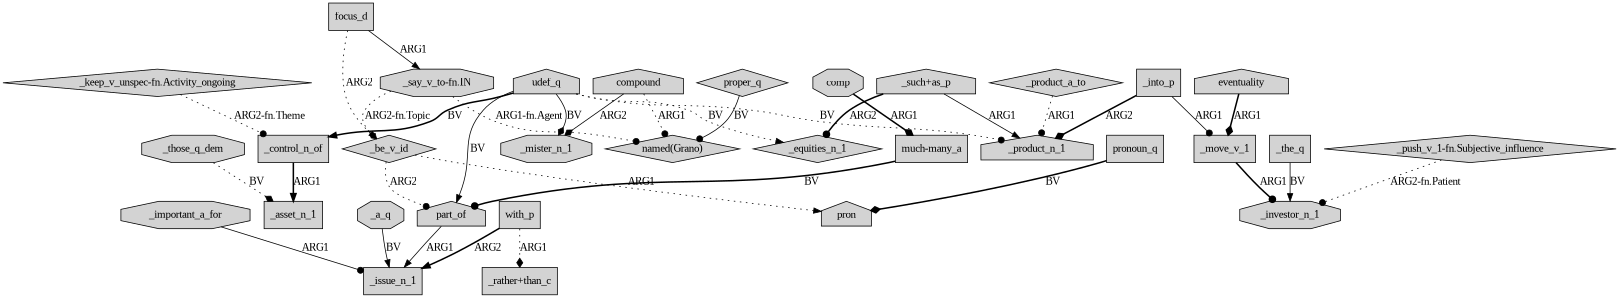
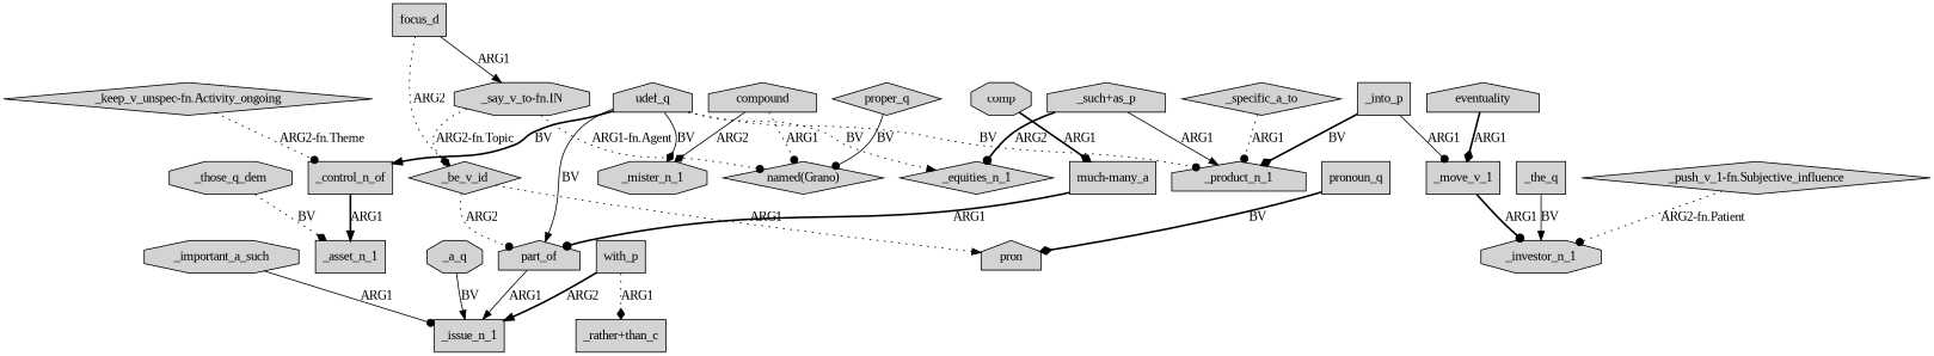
  digraph {
    fontname="Liberation Serif"
    node [fontname="Liberation Serif" shape=box style=filled]
    edge [arrowhead=dot fontname="Liberation Serif" style=dotted]
    _be_v_id [shape=diamond]
    focus_d
    "_say_v_to-fn.IN" [shape=octagon]
    part_of [shape=house]
    pron [shape=house]
    "named(Grano)" [shape=diamond]
    _issue_n_1
    _control_n_of
    _asset_n_1
    udef_q [shape=house]
    _mister_n_1 [shape=octagon]
    _product_n_1 [shape=house]
    _equities_n_1 [shape=diamond]
    "much-many_a"
    compound [shape=house]
    _investor_n_1 [shape=octagon]
    _the_q
    _a_q [shape=octagon]
    "_push_v_1-fn.Subjective_influence" [shape=diamond]
    with_p
    "_rather+than_c"
-   _important_a_for [shape=octagon]
-   _specific_a_to [shape=diamond label=_product_a_to]
+   _important_a_for [shape=octagon label=_important_a_such]
+   _specific_a_to [shape=diamond]
    proper_q [shape=diamond]
    pronoun_q
    eventuality [shape=house]
    _move_v_1
    comp [shape=octagon]
    "_keep_v_unspec-fn.Activity_ongoing" [shape=diamond]
    "_such+as_p" [shape=house]
    _those_q_dem [shape=octagon]
    _into_p
    _be_v_id -> part_of [label=ARG2]
    _be_v_id -> pron [arrowhead=normal label=ARG1]
    focus_d -> _be_v_id [arrowhead=diamond label=ARG2]
    focus_d -> "_say_v_to-fn.IN" [arrowhead=normal label=ARG1 style=solid]
    "_say_v_to-fn.IN" -> _be_v_id [arrowhead=normal label="ARG2-fn.Topic"]
    "_say_v_to-fn.IN" -> "named(Grano)" [label="ARG1-fn.Agent"]
    part_of -> _issue_n_1 [arrowhead=normal label=ARG1 style=solid]
    _control_n_of -> _asset_n_1 [arrowhead=normal label=ARG1 style=bold]
    udef_q -> part_of [arrowhead=normal label=BV style=solid]
    udef_q -> _control_n_of [arrowhead=normal label=BV style=bold]
    udef_q -> _mister_n_1 [arrowhead=diamond label=BV style=solid]
    udef_q -> _product_n_1 [label=BV]
    udef_q -> _equities_n_1 [arrowhead=normal label=BV]
-   "much-many_a" -> part_of [label=BV style=bold]
+   "much-many_a" -> part_of [label=ARG1 style=bold]
    compound -> "named(Grano)" [label=ARG1]
    compound -> _mister_n_1 [arrowhead=diamond label=ARG2 style=solid]
    _the_q -> _investor_n_1 [arrowhead=normal label=BV style=solid]
    _a_q -> _issue_n_1 [arrowhead=normal label=BV style=solid]
    "_push_v_1-fn.Subjective_influence" -> _investor_n_1 [label="ARG2-fn.Patient"]
    with_p -> _issue_n_1 [arrowhead=normal label=ARG2 style=bold]
    with_p -> "_rather+than_c" [arrowhead=diamond label=ARG1]
    _important_a_for -> _issue_n_1 [label=ARG1 style=solid]
    _specific_a_to -> _product_n_1 [label=ARG1]
    proper_q -> "named(Grano)" [label=BV style=solid]
    pronoun_q -> pron [arrowhead=diamond label=BV style=bold]
    eventuality -> _move_v_1 [arrowhead=diamond label=ARG1 style=bold]
    _move_v_1 -> _investor_n_1 [label=ARG1 style=bold]
    comp -> "much-many_a" [arrowhead=diamond label=ARG1 style=bold]
    "_keep_v_unspec-fn.Activity_ongoing" -> _control_n_of [label="ARG2-fn.Theme"]
    "_such+as_p" -> _product_n_1 [arrowhead=normal label=ARG1 style=solid]
    "_such+as_p" -> _equities_n_1 [label=ARG2 style=bold]
    _those_q_dem -> _asset_n_1 [arrowhead=diamond label=BV]
-   _into_p -> _product_n_1 [arrowhead=diamond label=ARG2 style=bold]
+   _into_p -> _product_n_1 [arrowhead=diamond label=BV style=bold]
    _into_p -> _move_v_1 [label=ARG1 style=solid]
  }
